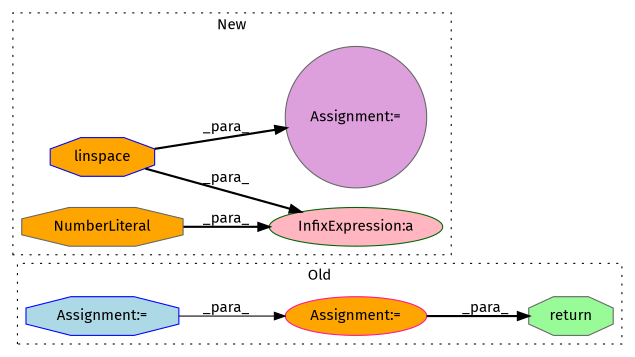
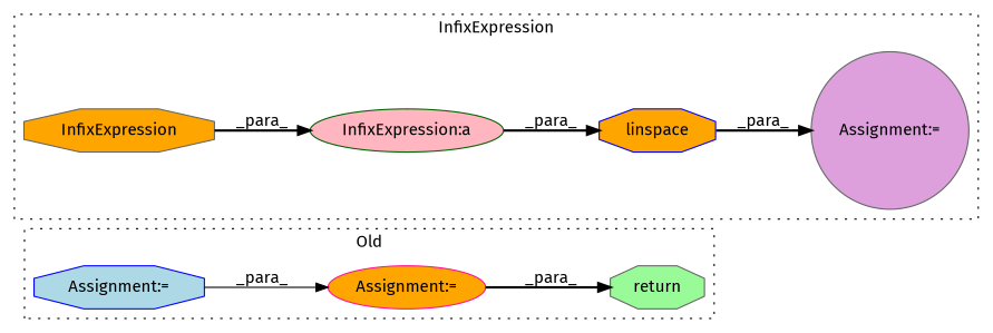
  digraph {
    fontname="Fira Sans"
    rankdir=LR
    node [a=7 color=gray40 fillcolor=orange fontname="Fira Sans" l=1 shape=octagon style=filled]
    edge [fontname="Fira Sans" style=bold]
    n1 [a=41 fillcolor=palegreen l=18 label=return s=1275]
    n2 [color=blue fillcolor=lightblue label="Assignment:=" s=1212]
    n3 [color=deeppink l=24 label="Assignment:=" s=1374 shape=ellipse]
    n4 [a=32 color=blue l="9,1" label=linspace s="1101,1153"]
    n5 [fillcolor=plum label="Assignment:=" s=1073 shape=circle]
    n6 [a=27 color=darkgreen fillcolor=lightpink l=3 label="InfixExpression:a" s=1149 shape=ellipse]
-   n7 [a=34 label=NumberLiteral s=1152]
+   n7 [a=34 label=InfixExpression s=1152]
    subgraph cluster_1 {
      label=Old
      style=dotted
      n1
      n2
      n3
    }
    subgraph cluster_2 {
-     label=New
+     label=InfixExpression
      style=dotted
      n4
      n5
      n6
      n7
    }
    n2 -> n3 [label=_para_ style=solid]
    n3 -> n1 [label=_para_]
    n4 -> n5 [label=_para_]
-   n4 -> n6 [label=_para_]
+   n6 -> n4 [label=_para_]
    n7 -> n6 [label=_para_]
  }
